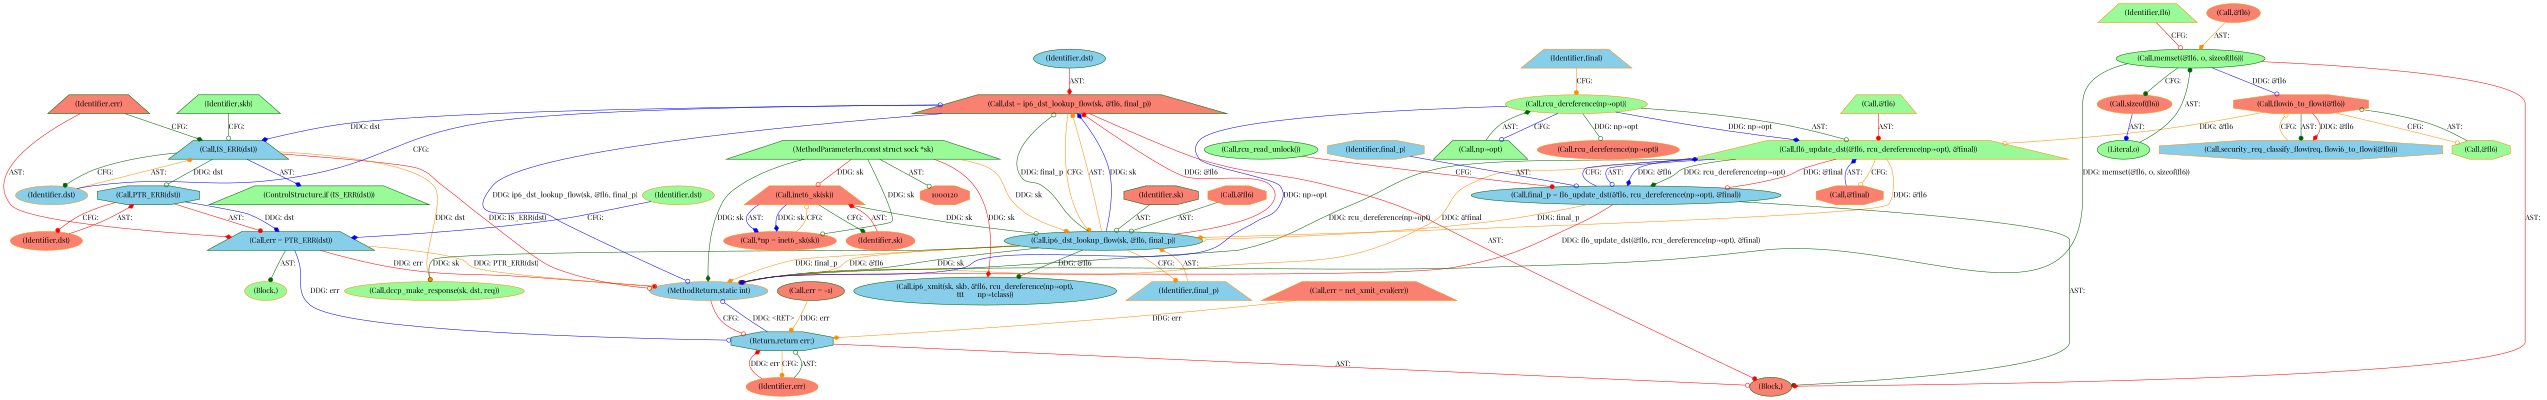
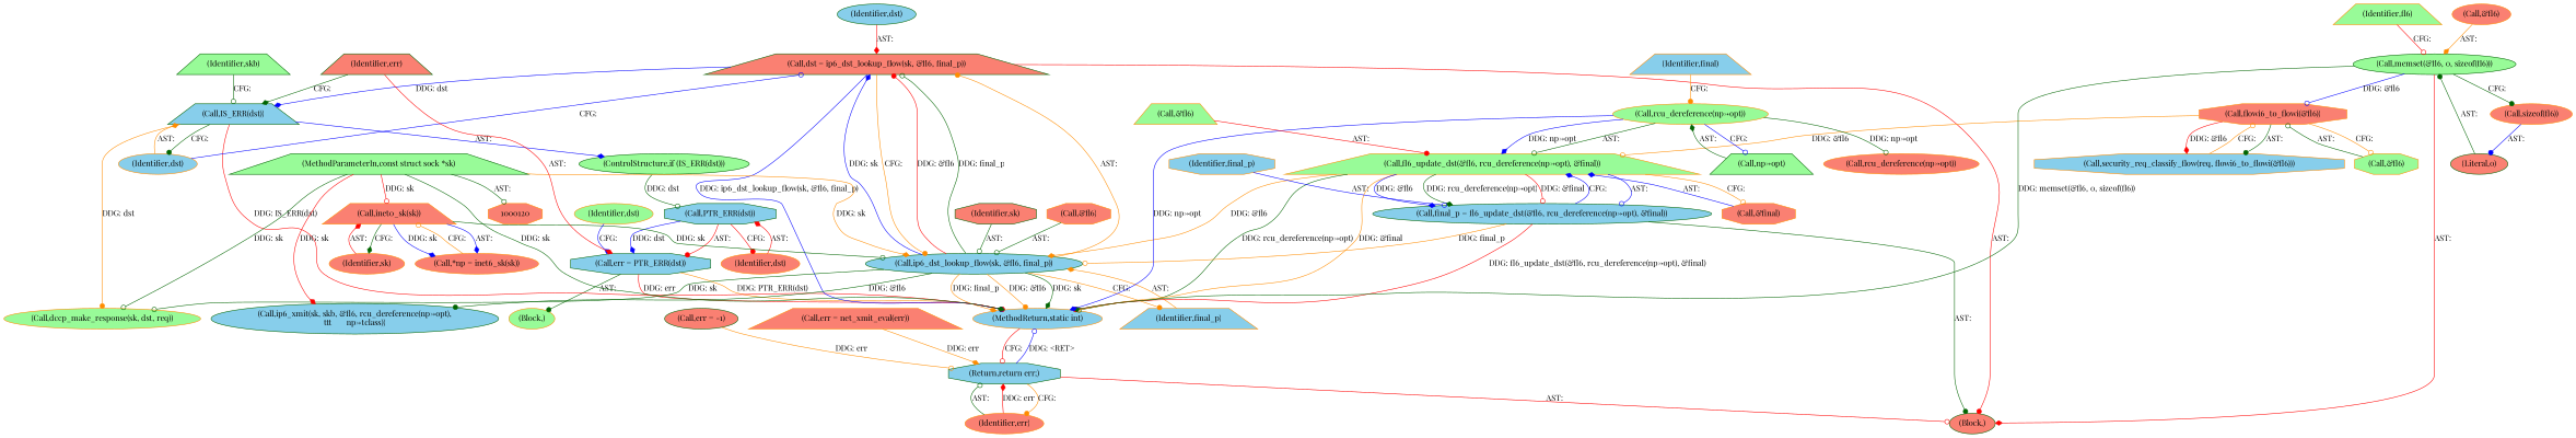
  digraph {
    fontname="Playfair Display"
    node [color=darkorange fillcolor=salmon fontname="Playfair Display" shape=ellipse style=filled]
    edge [arrowhead=odot color=darkgreen fontname="Playfair Display"]
    n1 [color=darkgreen fillcolor=skyblue label="(Call,PTR_ERR(dst))" shape=octagon]
-   n2 [color=darkgreen fillcolor=skyblue label="(Call,err = PTR_ERR(dst))" shape=trapezium]
+   n2 [color=darkgreen fillcolor=skyblue label="(Call,err = PTR_ERR(dst))" shape=octagon]
    n3 [label="(Identifier,dst)"]
    n4 [fillcolor=skyblue label="(MethodReturn,static int)"]
    n5 [color=darkgreen fillcolor=skyblue label="(Return,return err;)" shape=octagon]
    n6 [fillcolor=palegreen label="(Block,)"]
    n7 [color=darkgreen fillcolor=skyblue label="(Call,IS_ERR(dst))" shape=trapezium]
    n8 [fillcolor=palegreen label="(Call,dccp_make_response(sk, dst, req))"]
    n9 [fillcolor=skyblue label="(Identifier,dst)"]
-   n10 [color=darkgreen fillcolor=palegreen label="(ControlStructure,if (IS_ERR(dst)))" shape=trapezium]
+   n10 [color=darkgreen fillcolor=palegreen label="(ControlStructure,if (IS_ERR(dst)))"]
    n11 [color=darkgreen label="(Call,dst = ip6_dst_lookup_flow(sk, &fl6, final_p))" shape=trapezium]
    n12 [color=darkgreen fillcolor=skyblue label="(Call,ip6_dst_lookup_flow(sk, &fl6, final_p))"]
    n13 [color=darkgreen label="(Block,)"]
    n14 [color=darkgreen fillcolor=skyblue label="(Call,ip6_xmit(sk, skb, &fl6, rcu_dereference(np->opt),\n\t\t\t       np->tclass))"]
    n15 [fillcolor=skyblue label="(Identifier,final_p)" shape=trapezium]
-   n16 [label="(Call,inet6_sk(sk))" shape=trapezium]
+   n16 [label="(Call,inet0_sk(sk))" shape=trapezium]
    n17 [label="(Call,*np = inet6_sk(sk))"]
    n18 [label="(Identifier,sk)"]
    n19 [color=darkgreen fillcolor=palegreen label="(MethodParameterIn,const struct sock *sk)" shape=trapezium]
    n20 [label=1000120 shape=octagon]
    n21 [fillcolor=palegreen label="(Call,fl6_update_dst(&fl6, rcu_dereference(np->opt), &final))" shape=trapezium]
    n22 [color=darkgreen fillcolor=skyblue label="(Call,final_p = fl6_update_dst(&fl6, rcu_dereference(np->opt), &final))"]
    n23 [label="(Call,&final)" shape=octagon]
    n24 [label="(Call,flowi6_to_flowi(&fl6))" shape=octagon]
    n25 [fillcolor=skyblue label="(Call,security_req_classify_flow(req, flowi6_to_flowi(&fl6)))" shape=octagon]
    n26 [fillcolor=palegreen label="(Call,&fl6)" shape=octagon]
    n27 [color=darkgreen fillcolor=palegreen label="(Call,memset(&fl6, 0, sizeof(fl6)))"]
    n28 [label="(Call,sizeof(fl6))"]
-   n29 [color=darkgreen fillcolor=palegreen label="(Literal,0)"]
+   n29 [color=darkgreen label="(Literal,0)"]
    n30 [fillcolor=palegreen label="(Call,rcu_dereference(np->opt))"]
    n31 [color=darkgreen fillcolor=palegreen label="(Call,np->opt)" shape=trapezium]
    n32 [label="(Call,rcu_dereference(np->opt))"]
    n33 [label="(Identifier,err)"]
    n34 [fillcolor=palegreen label="(Identifier,dst)"]
    n35 [color=darkgreen label="(Call,err = -1)"]
    n36 [color=darkgreen fillcolor=palegreen label="(Identifier,skb)" shape=trapezium]
    n37 [color=darkgreen label="(Identifier,sk)" shape=octagon]
    n38 [label="(Call,err = net_xmit_eval(err))" shape=trapezium]
    n39 [fillcolor=palegreen label="(Identifier,fl6)" shape=trapezium]
-   n40 [color=darkgreen fillcolor=palegreen label="(Call,rcu_read_unlock())"]
    n41 [fillcolor=skyblue label="(Identifier,final)" shape=trapezium]
    n42 [fillcolor=skyblue label="(Identifier,final_p)" shape=octagon]
    n43 [label="(Call,&fl6)"]
    n44 [color=darkgreen label="(Identifier,err)" shape=trapezium]
    n45 [color=darkgreen fillcolor=skyblue label="(Identifier,dst)"]
    n46 [fillcolor=palegreen label="(Call,&fl6)" shape=trapezium]
    n47 [label="(Call,&fl6)" shape=octagon]
    n1 -> n2 [arrowhead=dot color=red label="AST: "]
    n1 -> n2 [arrowhead=diamond color=blue label="DDG: dst"]
    n1 -> n3 [arrowhead=dot color=red label="CFG: "]
    n2 -> n4 [arrowhead=dot color=red label="DDG: err"]
    n2 -> n4 [color=darkorange label="DDG: PTR_ERR(dst)"]
-   n2 -> n5 [color=blue label="DDG: err"]
    n2 -> n6 [arrowhead=dot label="AST: "]
    n3 -> n1 [arrowhead=diamond color=red label="AST: "]
    n4 -> n5 [color=red label="CFG: "]
    n5 -> n4 [color=blue label="DDG: <RET>"]
    n5 -> n13 [color=red label="AST: "]
    n5 -> n33 [arrowhead=dot color=darkorange label="CFG: "]
-   n7 -> n1 [label="DDG: dst"]
+   n10 -> n1 [label="DDG: dst"]
    n7 -> n4 [color=red label="DDG: IS_ERR(dst)"]
    n7 -> n8 [arrowhead=dot color=darkorange label="DDG: dst"]
    n7 -> n9 [arrowhead=dot label="CFG: "]
    n7 -> n10 [arrowhead=diamond color=blue label="AST: "]
    n9 -> n7 [arrowhead=diamond color=darkorange label="AST: "]
    n9 -> n11 [color=blue label="CFG: "]
    n11 -> n4 [color=blue label="DDG: ip6_dst_lookup_flow(sk, &fl6, final_p)"]
    n11 -> n7 [arrowhead=diamond color=blue label="DDG: dst"]
    n11 -> n12 [arrowhead=dot color=darkorange label="CFG: "]
    n11 -> n13 [arrowhead=dot color=red label="AST: "]
    n12 -> n4 [arrowhead=diamond label="DDG: sk"]
    n12 -> n4 [arrowhead=diamond color=darkorange label="DDG: final_p"]
    n12 -> n4 [arrowhead=dot color=darkorange label="DDG: &fl6"]
    n12 -> n8 [label="DDG: sk"]
    n12 -> n11 [arrowhead=dot color=darkorange label="AST: "]
    n12 -> n11 [arrowhead=diamond color=blue label="DDG: sk"]
    n12 -> n11 [arrowhead=dot color=red label="DDG: &fl6"]
    n12 -> n11 [label="DDG: final_p"]
    n12 -> n14 [arrowhead=dot label="DDG: &fl6"]
    n12 -> n15 [arrowhead=dot color=darkorange label="CFG: "]
    n15 -> n12 [arrowhead=diamond color=darkorange label="AST: "]
    n16 -> n12 [label="DDG: sk"]
    n16 -> n17 [arrowhead=diamond color=blue label="AST: "]
    n16 -> n17 [arrowhead=diamond color=blue label="DDG: sk"]
    n16 -> n18 [arrowhead=diamond label="CFG: "]
    n17 -> n16 [color=darkorange label="CFG: "]
    n18 -> n16 [arrowhead=diamond color=red label="AST: "]
    n19 -> n4 [arrowhead=diamond label="DDG: sk"]
-   n19 -> n17 [label="DDG: sk"]
+   n19 -> n8 [label="DDG: sk"]
    n19 -> n12 [arrowhead=diamond color=darkorange label="DDG: sk"]
    n19 -> n14 [arrowhead=diamond color=red label="DDG: sk"]
    n19 -> n16 [color=red label="DDG: sk"]
    n19 -> n20 [label="AST: "]
    n21 -> n4 [label="DDG: rcu_dereference(np->opt)"]
    n21 -> n4 [color=darkorange label="DDG: &final"]
    n21 -> n12 [arrowhead=diamond color=darkorange label="DDG: &fl6"]
    n21 -> n22 [color=blue label="AST: "]
    n21 -> n22 [arrowhead=diamond color=blue label="DDG: &fl6"]
    n21 -> n22 [arrowhead=diamond label="DDG: rcu_dereference(np->opt)"]
    n21 -> n22 [color=red label="DDG: &final"]
    n21 -> n23 [color=darkorange label="CFG: "]
    n22 -> n4 [arrowhead=dot color=red label="DDG: fl6_update_dst(&fl6, rcu_dereference(np->opt), &final)"]
    n22 -> n12 [color=darkorange label="DDG: final_p"]
    n22 -> n13 [arrowhead=dot label="AST: "]
    n22 -> n21 [arrowhead=diamond color=blue label="CFG: "]
    n23 -> n21 [arrowhead=diamond color=blue label="AST: "]
    n24 -> n21 [color=darkorange label="DDG: &fl6"]
    n24 -> n25 [arrowhead=dot label="AST: "]
    n24 -> n25 [arrowhead=diamond color=red label="DDG: &fl6"]
    n24 -> n26 [color=darkorange label="CFG: "]
    n25 -> n24 [color=darkorange label="CFG: "]
    n26 -> n24 [label="AST: "]
    n27 -> n4 [arrowhead=diamond label="DDG: memset(&fl6, 0, sizeof(fl6))"]
    n27 -> n13 [arrowhead=diamond color=red label="AST: "]
    n27 -> n24 [color=blue label="DDG: &fl6"]
    n27 -> n28 [arrowhead=dot label="CFG: "]
    n28 -> n29 [arrowhead=dot color=blue label="AST: "]
    n29 -> n27 [arrowhead=dot label="AST: "]
    n30 -> n4 [arrowhead=diamond color=blue label="DDG: np->opt"]
    n30 -> n21 [label="AST: "]
    n30 -> n21 [arrowhead=diamond color=blue label="DDG: np->opt"]
    n30 -> n31 [color=blue label="CFG: "]
    n30 -> n32 [label="DDG: np->opt"]
    n31 -> n30 [arrowhead=diamond label="AST: "]
    n33 -> n5 [label="AST: "]
    n33 -> n5 [arrowhead=diamond color=red label="DDG: err"]
    n34 -> n2 [arrowhead=diamond color=blue label="CFG: "]
-   n35 -> n5 [arrowhead=dot color=darkorange label="DDG: err"]
+   n35 -> n5 [color=darkorange label="DDG: err"]
    n36 -> n7 [label="CFG: "]
    n37 -> n12 [label="AST: "]
    n38 -> n5 [arrowhead=diamond color=darkorange label="DDG: err"]
    n39 -> n27 [color=red label="CFG: "]
-   n40 -> n22 [arrowhead=dot color=red label="CFG: "]
    n41 -> n30 [arrowhead=dot color=darkorange label="CFG: "]
    n42 -> n22 [color=blue label="AST: "]
    n43 -> n27 [arrowhead=diamond color=darkorange label="AST: "]
    n44 -> n2 [arrowhead=diamond color=red label="AST: "]
    n44 -> n7 [arrowhead=diamond label="CFG: "]
    n45 -> n11 [arrowhead=diamond color=red label="AST: "]
    n46 -> n21 [arrowhead=dot color=red label="AST: "]
    n47 -> n12 [label="AST: "]
  }
